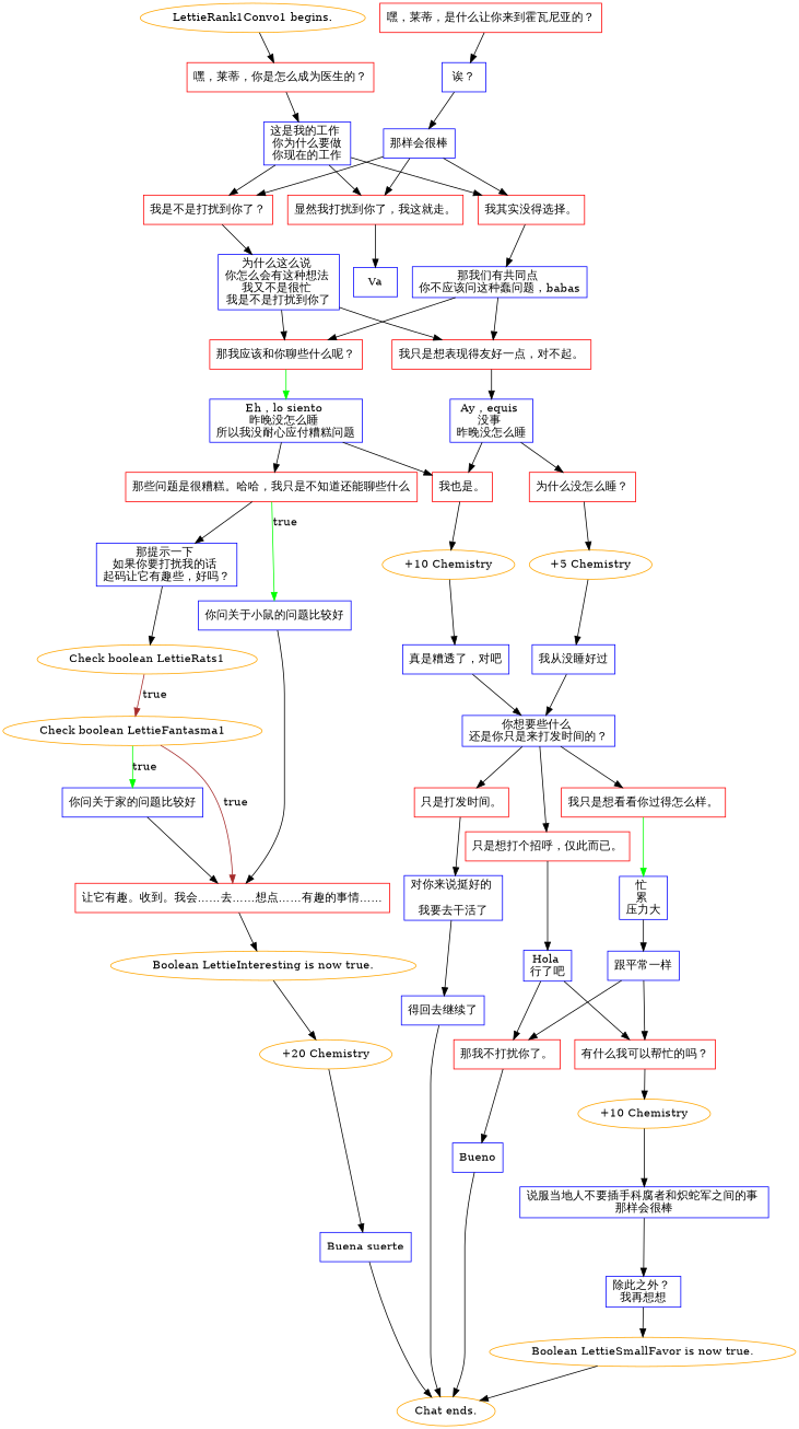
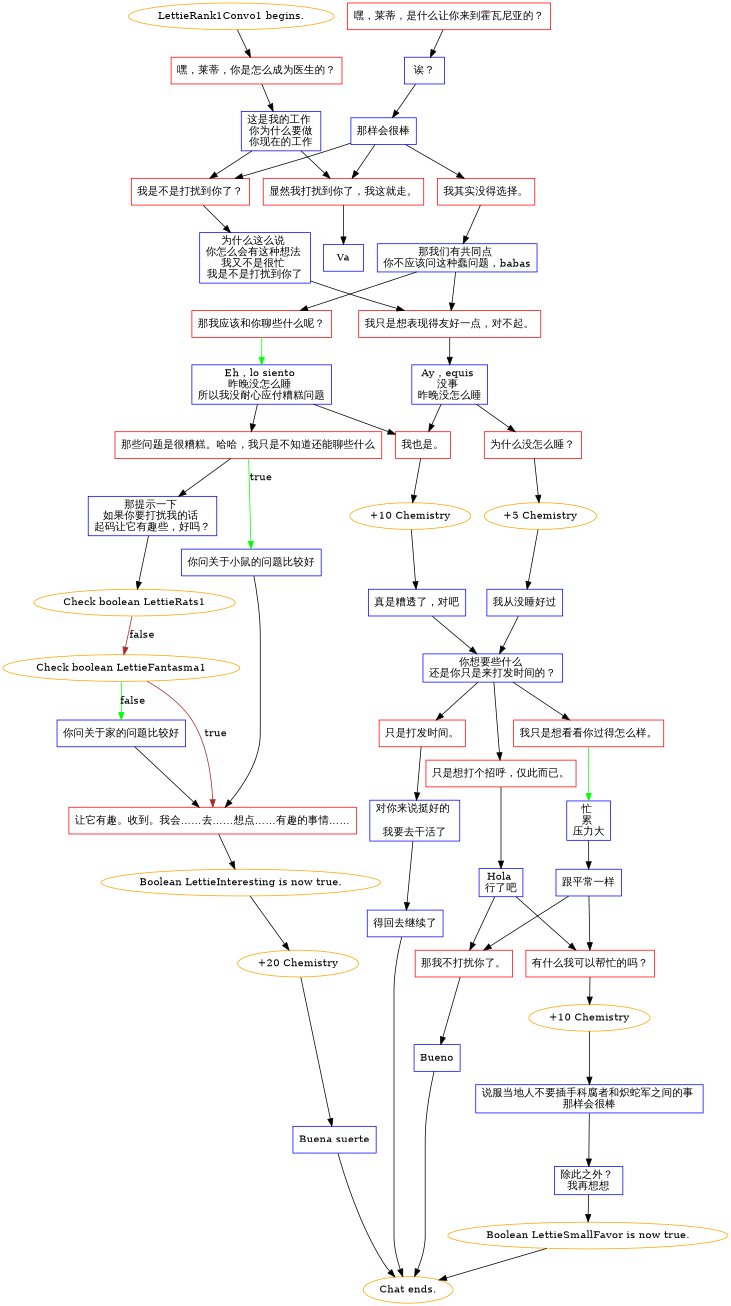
  digraph {
    node [color=blue shape=box]
    "LettieRank1Convo1 begins." [color=orange shape=""]
    n2 [color=red label="嘿，莱蒂，你是怎么成为医生的？"]
    n3 [label="这是我的工作 \n你为什么要做\n你现在的工作"]
    n4 [color=red label="嘿，莱蒂，是什么让你来到霍瓦尼亚的？"]
    n5 [label="诶？"]
    n6 [color=red label="我其实没得选择。"]
    n7 [color=red label="我是不是打扰到你了？"]
    n8 [color=red label="显然我打扰到你了，我这就走。"]
    n9 [label="那样会很棒"]
    n10 [label="那我们有共同点 \n你不应该问这种蠢问题，babas"]
    n11 [label="为什么这么说 \n你怎么会有这种想法 \n我又不是很忙 \n我是不是打扰到你了"]
    n12 [label=Va]
    n13 [color=red label="那我应该和你聊些什么呢？"]
    n14 [color=red label="我只是想表现得友好一点，对不起。"]
    n15 [label="Eh，lo siento \n昨晚没怎么睡 \n所以我没耐心应付糟糕问题"]
    n16 [label="Ay，equis \n没事 \n昨晚没怎么睡"]
    "Chat ends." [color=orange shape=""]
    n18 [color=red label="我也是。"]
    n19 [color=red label="那些问题是很糟糕。哈哈，我只是不知道还能聊些什么"]
    n20 [color=red label="为什么没怎么睡？"]
    n21 [color=orange label="+10 Chemistry" shape=""]
    n22 [label="那提示一下 \n如果你要打扰我的话 \n起码让它有趣些，好吗？"]
    n23 [label="你问关于小鼠的问题比较好"]
    n24 [color=orange label="+5 Chemistry" shape=""]
    n25 [label="真是糟透了，对吧"]
    n26 [color=orange label="Check boolean LettieRats1" shape=""]
    n27 [label="我从没睡好过"]
    n28 [label="你想要些什么 \n还是你只是来打发时间的？"]
    n29 [color=orange label="Check boolean LettieFantasma1" shape=""]
    n30 [color=red label="只是想打个招呼，仅此而已。"]
    n31 [color=red label="我只是想看看你过得怎么样。"]
    n32 [color=red label="只是打发时间。"]
    n33 [color=red label="让它有趣。收到。我会……去……想点……有趣的事情……"]
    n34 [label="你问关于家的问题比较好"]
    n35 [label="Hola \n行了吧"]
    n36 [label="忙 \n累 \n压力大"]
    n37 [label="对你来说挺好的 \n\n我要去干活了"]
    n38 [color=orange label="Boolean LettieInteresting is now true." shape=""]
    n39 [color=red label="那我不打扰你了。"]
    n40 [color=red label="有什么我可以帮忙的吗？"]
    n41 [label="跟平常一样"]
    n42 [label="得回去继续了"]
    n43 [color=orange label="+20 Chemistry" shape=""]
    n44 [label=Bueno]
    n45 [color=orange label="+10 Chemistry" shape=""]
    n46 [label="Buena suerte"]
    n47 [label="说服当地人不要插手科腐者和炽蛇军之间的事 \n那样会很棒"]
    n48 [label="除此之外？ \n我再想想"]
    n49 [color=orange label="Boolean LettieSmallFavor is now true." shape=""]
    "LettieRank1Convo1 begins." -> n2
    n2 -> n3
-   n3 -> n6
    n3 -> n7
    n3 -> n8
    n4 -> n5
    n5 -> n9
    n6 -> n10
    n7 -> n11
    n8 -> n12
    n9 -> n6
    n9 -> n7
    n9 -> n8
    n10 -> n13
    n10 -> n14
-   n11 -> n13
    n11 -> n14
    n13 -> n15 [color=green]
    n14 -> n16
    n15 -> n18
    n15 -> n19
    n16 -> n18
    n16 -> n20
    n18 -> n21
    n19 -> n22
    n19 -> n23 [color=green label=true]
    n20 -> n24
    n21 -> n25
    n22 -> n26
    n23 -> n33
    n24 -> n27
    n25 -> n28
-   n26 -> n29 [color=brown label=true]
+   n26 -> n29 [color=brown label=false]
    n27 -> n28
    n28 -> n30
    n28 -> n31
    n28 -> n32
    n29 -> n33 [color=brown label=true]
-   n29 -> n34 [color=green label=true]
+   n29 -> n34 [color=green label=false]
    n30 -> n35
    n31 -> n36 [color=green]
    n32 -> n37
    n33 -> n38
    n34 -> n33
    n35 -> n39
    n35 -> n40
    n36 -> n41
    n37 -> n42
    n38 -> n43
    n39 -> n44
    n40 -> n45
    n41 -> n39
    n41 -> n40
    n42 -> "Chat ends."
    n43 -> n46
    n44 -> "Chat ends."
    n45 -> n47
    n46 -> "Chat ends."
    n47 -> n48
    n48 -> n49
    n49 -> "Chat ends."
  }
